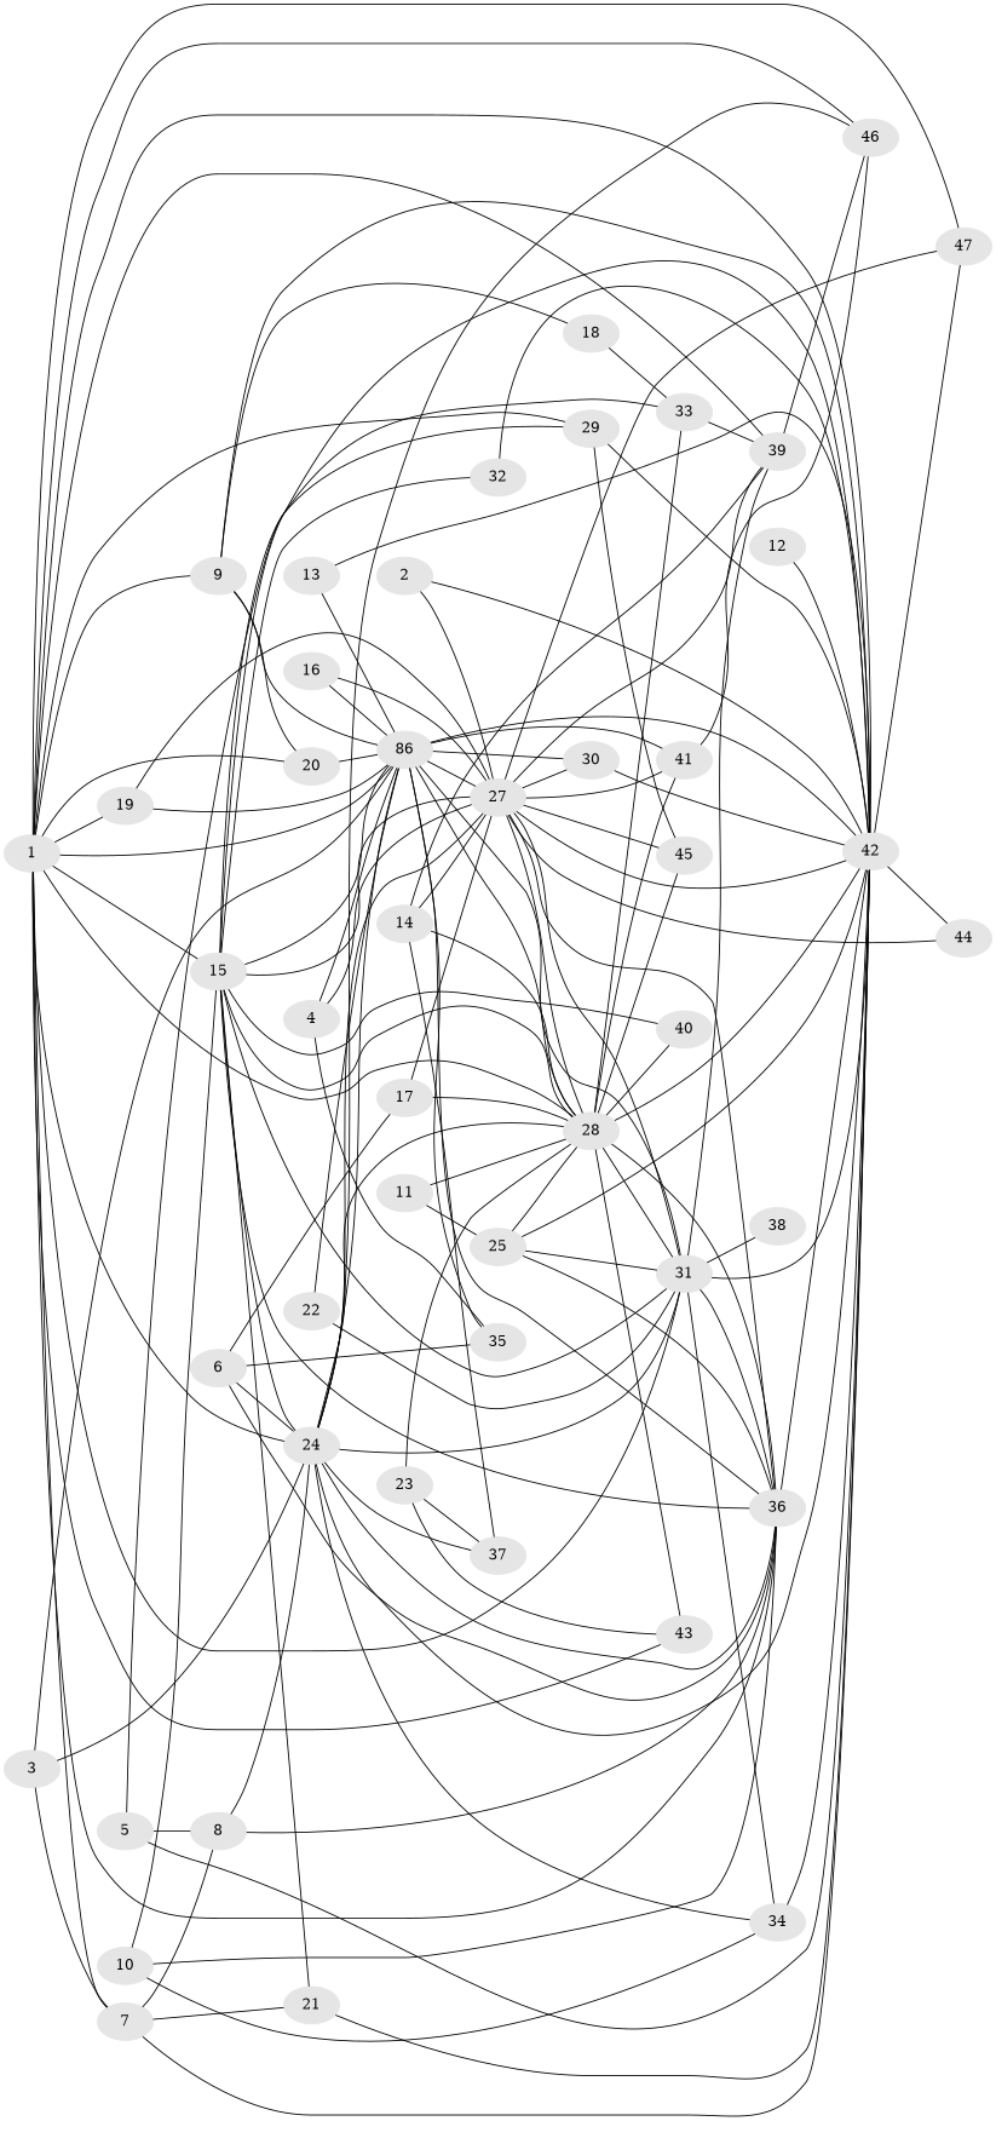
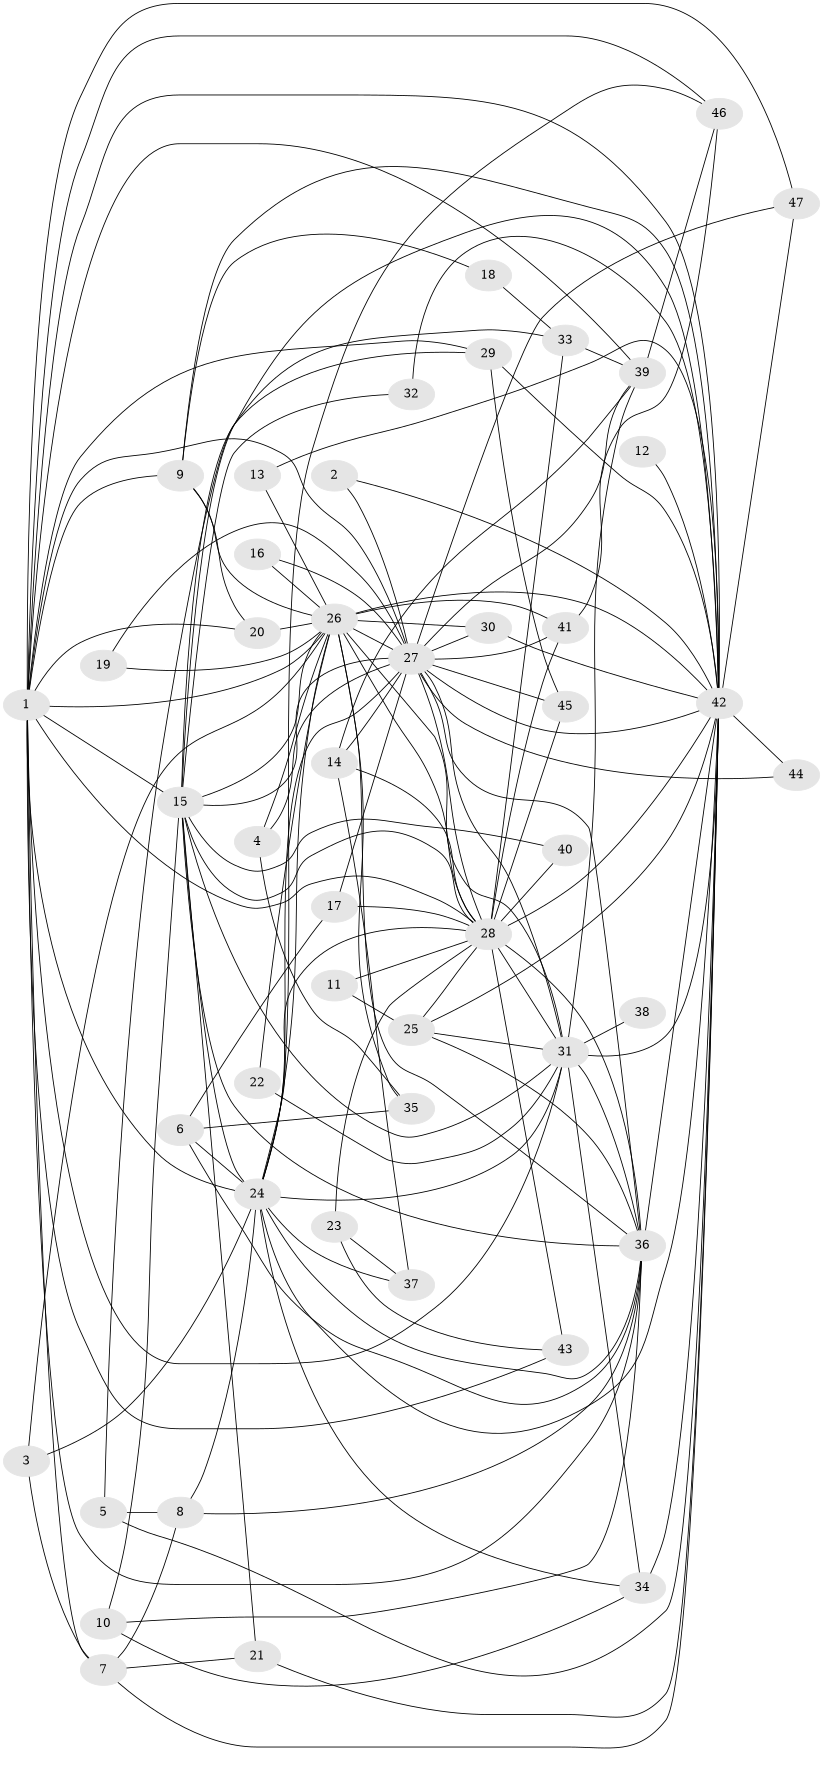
  graph {
    rankdir=LR
    node [color=gray90 style=filled]
    edge [weight=1.0]
    1
    7
    9
    15
    20
    24
-   26 [label=86]
+   26
    27
    28
    29
    31
    36
    39
    42
    43
    46
    47
    8
    21
    18
    32
    33
    40
    34
    37
    35
    30
    41
    44
    45
    38
    2
    3
    4
    5
    6
    17
    10
    11
    25
    12
    13
    14
    16
    19
    22
    23
    1 -- 7
    1 -- 9
    1 -- 15 [weight=3.0]
    1 -- 20
    1 -- 24 [weight=3.0]
    1 -- 26 [weight=3.0]
-   1 -- 19 [weight=3.0]
+   1 -- 27 [weight=3.0]
    1 -- 28 [weight=2.0]
    1 -- 29
    1 -- 31 [weight=3.0]
    1 -- 36 [weight=2.0]
    1 -- 39
    1 -- 42 [weight=3.0]
    1 -- 43 [weight=2.0]
    1 -- 46
    1 -- 47
    7 -- 42
    7 -- 8
    7 -- 21
    9 -- 20
    9 -- 26
    9 -- 42
    9 -- 18
    15 -- 24 [weight=2.0]
    15 -- 26
    15 -- 27
    15 -- 28
    15 -- 31
    15 -- 36
    15 -- 42
    15 -- 21
    15 -- 32
    15 -- 33 [weight=2.0]
    15 -- 40
    20 -- 26
    24 -- 26
    24 -- 27 [weight=2.0]
    24 -- 28 [weight=2.0]
    24 -- 31
    24 -- 36
    24 -- 42
    24 -- 46
    24 -- 34
    24 -- 37
    26 -- 27 [weight=2.0]
    26 -- 28
    26 -- 31
    26 -- 36
    26 -- 42
    26 -- 35
    26 -- 30
    26 -- 41
    27 -- 28
    27 -- 31
    27 -- 36
    27 -- 39 [weight=2.0]
    27 -- 42
    27 -- 47
    27 -- 30
    27 -- 41 [weight=2.0]
    27 -- 44
    27 -- 45
    28 -- 31 [weight=2.0]
    28 -- 36
    28 -- 42
    28 -- 43
    28 -- 33
    28 -- 40
    28 -- 41
    28 -- 45
    29 -- 42
    29 -- 45
    31 -- 36 [weight=3.0]
    31 -- 39
    31 -- 42 [weight=3.0]
    31 -- 34
    31 -- 38
    36 -- 42
    39 -- 46
    42 -- 47
    42 -- 44
    8 -- 24
    8 -- 36 [weight=2.0]
    21 -- 42
    18 -- 33
    32 -- 42
    33 -- 39
    34 -- 42
    30 -- 42
    41 -- 46
    2 -- 27
    2 -- 42
    3 -- 7
    3 -- 24
    3 -- 26
    4 -- 26
    4 -- 27
    4 -- 35
    5 -- 29
    5 -- 42
    5 -- 8
    6 -- 24
    6 -- 36
    6 -- 35
    6 -- 17
    17 -- 27
    17 -- 28
    10 -- 15
    10 -- 36 [weight=2.0]
    10 -- 34
    11 -- 28
    11 -- 25
    25 -- 28
    25 -- 31
    25 -- 36
    25 -- 42
    12 -- 42
    13 -- 26
    13 -- 42
    14 -- 27
    14 -- 28
    14 -- 39
    14 -- 37
    16 -- 26 [weight=2.0]
    16 -- 27
    19 -- 26
    19 -- 27
    22 -- 26
    22 -- 31
    23 -- 28
    23 -- 43
    23 -- 37
  }
